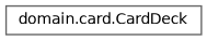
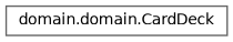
  digraph {
    rankdir=LR
    fontname="DejaVu Sans"
-   n1 [color=grey40 fillcolor=white fontname="DejaVu Sans" fontsize=10 height=0.2 label="domain.card.CardDeck" shape=box style=filled width=0.4]
+   n1 [color=grey40 fillcolor=white fontname="DejaVu Sans" fontsize=10 height=0.2 label="domain.domain.CardDeck" shape=box style=filled width=0.4]
  }
